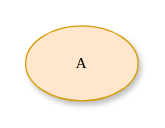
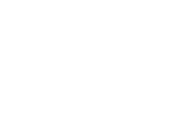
  <mxCell id="0" />
  <mxCell id="1" parent="0" />
- <mxCell id="2" value="A" style="ellipse;whiteSpace=wrap;html=1;rounded=0;shadow=1;comic=0;labelBackgroundColor=none;strokeWidth=1;fontFamily=Verdana;fontSize=12;align=center;fillColor=#ffe6cc;strokeColor=#d79b00;" parent="1" vertex="1"><mxGeometry x="20" y="20" width="90" height="60" as="geometry" /></mxCell>
